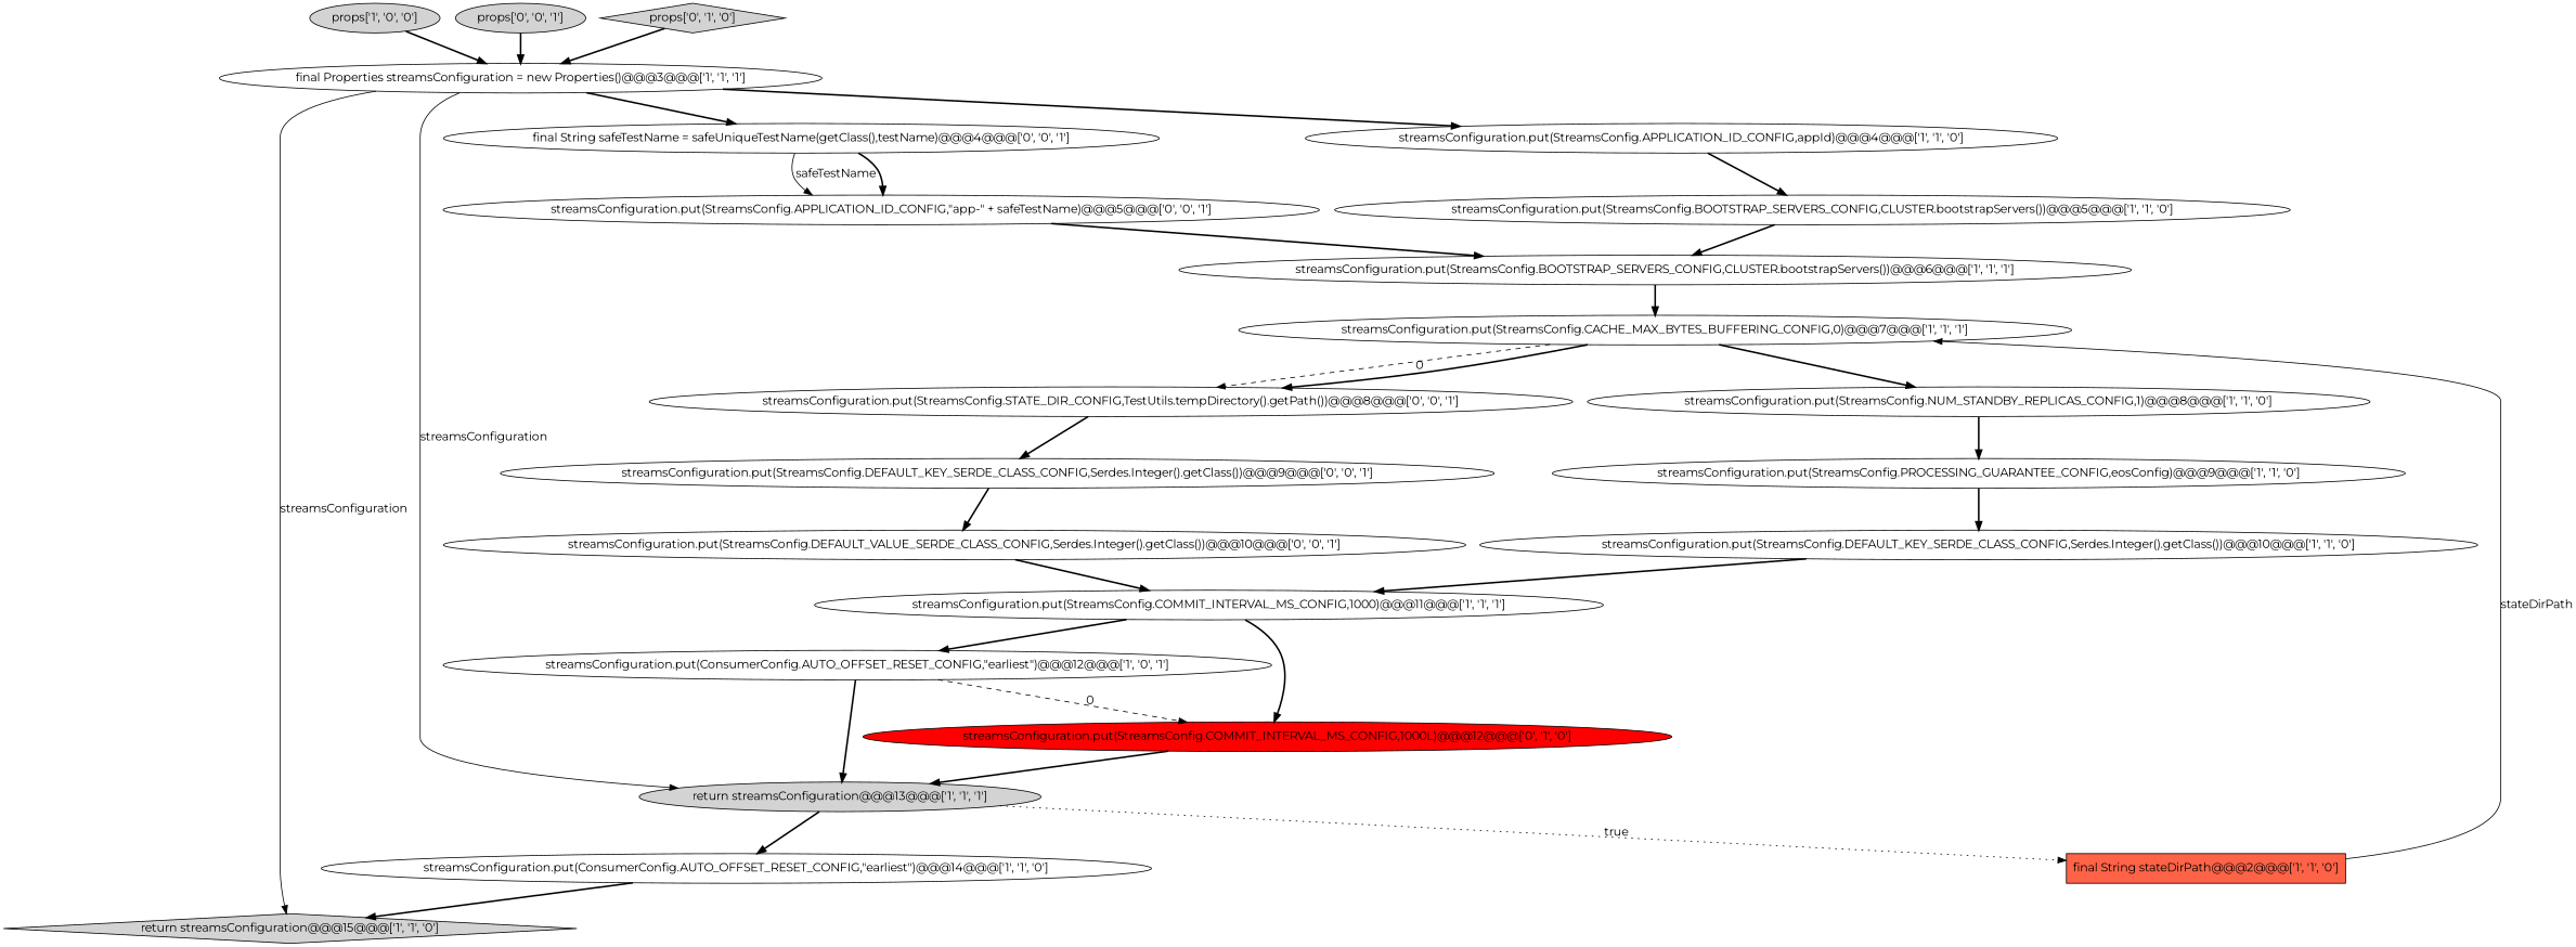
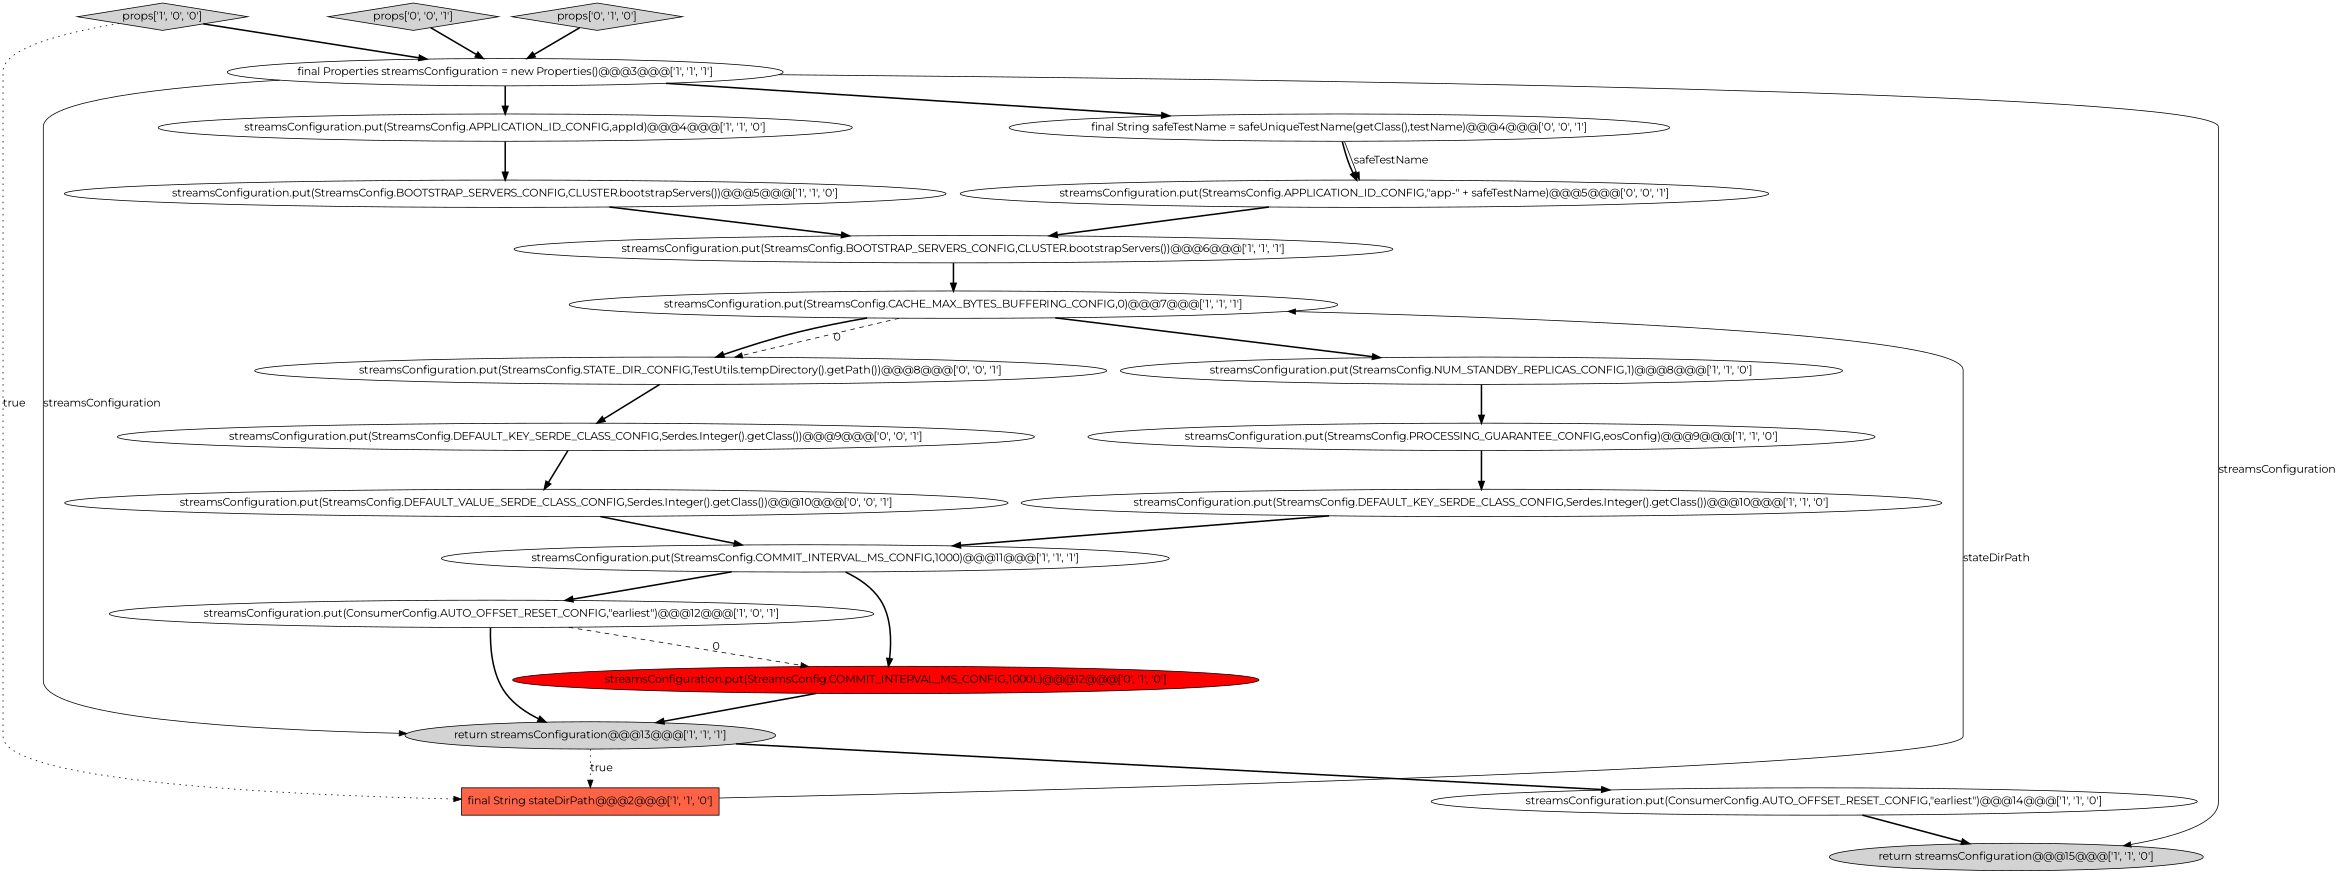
  digraph {
    fontname=Montserrat
    node [fillcolor=white fontname=Montserrat shape=ellipse style=filled]
    edge [fontname=Montserrat style=bold]
    n1 [label="final String safeTestName = safeUniqueTestName(getClass(),testName)@@@4@@@['0', '0', '1']"]
    n2 [label="streamsConfiguration.put(StreamsConfig.APPLICATION_ID_CONFIG,\"app-\" + safeTestName)@@@5@@@['0', '0', '1']"]
    n3 [label="streamsConfiguration.put(StreamsConfig.BOOTSTRAP_SERVERS_CONFIG,CLUSTER.bootstrapServers())@@@6@@@['1', '1', '1']"]
    n4 [label="streamsConfiguration.put(ConsumerConfig.AUTO_OFFSET_RESET_CONFIG,\"earliest\")@@@14@@@['1', '1', '0']"]
-   n5 [fillcolor=lightgray label="return streamsConfiguration@@@15@@@['1', '1', '0']" shape=diamond]
+   n5 [fillcolor=lightgray label="return streamsConfiguration@@@15@@@['1', '1', '0']"]
    n6 [label="streamsConfiguration.put(ConsumerConfig.AUTO_OFFSET_RESET_CONFIG,\"earliest\")@@@12@@@['1', '0', '1']"]
    n7 [fillcolor=lightgray label="return streamsConfiguration@@@13@@@['1', '1', '1']"]
    n8 [fillcolor=red label="streamsConfiguration.put(StreamsConfig.COMMIT_INTERVAL_MS_CONFIG,1000L)@@@12@@@['0', '1', '0']"]
    n9 [fillcolor=tomato label="final String stateDirPath@@@2@@@['1', '1', '0']" shape=box]
    n10 [label="streamsConfiguration.put(StreamsConfig.DEFAULT_VALUE_SERDE_CLASS_CONFIG,Serdes.Integer().getClass())@@@10@@@['0', '0', '1']"]
    n11 [label="streamsConfiguration.put(StreamsConfig.COMMIT_INTERVAL_MS_CONFIG,1000)@@@11@@@['1', '1', '1']"]
-   n12 [fillcolor=lightgray label="props['1', '0', '0']"]
+   n12 [fillcolor=lightgray label="props['1', '0', '0']" shape=diamond]
    n13 [label="final Properties streamsConfiguration = new Properties()@@@3@@@['1', '1', '1']"]
    n14 [label="streamsConfiguration.put(StreamsConfig.CACHE_MAX_BYTES_BUFFERING_CONFIG,0)@@@7@@@['1', '1', '1']"]
    n15 [label="streamsConfiguration.put(StreamsConfig.APPLICATION_ID_CONFIG,appId)@@@4@@@['1', '1', '0']"]
    n16 [label="streamsConfiguration.put(StreamsConfig.DEFAULT_KEY_SERDE_CLASS_CONFIG,Serdes.Integer().getClass())@@@10@@@['1', '1', '0']"]
    n17 [label="streamsConfiguration.put(StreamsConfig.STATE_DIR_CONFIG,TestUtils.tempDirectory().getPath())@@@8@@@['0', '0', '1']"]
    n18 [label="streamsConfiguration.put(StreamsConfig.NUM_STANDBY_REPLICAS_CONFIG,1)@@@8@@@['1', '1', '0']"]
    n19 [label="streamsConfiguration.put(StreamsConfig.BOOTSTRAP_SERVERS_CONFIG,CLUSTER.bootstrapServers())@@@5@@@['1', '1', '0']"]
    n20 [label="streamsConfiguration.put(StreamsConfig.DEFAULT_KEY_SERDE_CLASS_CONFIG,Serdes.Integer().getClass())@@@9@@@['0', '0', '1']"]
    n21 [label="streamsConfiguration.put(StreamsConfig.PROCESSING_GUARANTEE_CONFIG,eosConfig)@@@9@@@['1', '1', '0']"]
-   n22 [fillcolor=lightgray label="props['0', '0', '1']"]
+   n22 [fillcolor=lightgray label="props['0', '0', '1']" shape=diamond]
    n23 [fillcolor=lightgray label="props['0', '1', '0']" shape=diamond]
    n1 -> n2 [label=safeTestName style=solid]
    n1 -> n2
    n2 -> n3
    n3 -> n14
    n4 -> n5
    n6 -> n7
    n6 -> n8 [label=0 style=dashed]
    n7 -> n4
    n7 -> n9 [label=true style=dotted]
    n8 -> n7
    n9 -> n14 [label=stateDirPath style=solid]
    n10 -> n11
    n11 -> n6
    n11 -> n8
+   n12 -> n9 [label=true style=dotted]
    n12 -> n13
    n13 -> n1
    n13 -> n5 [label=streamsConfiguration style=solid]
    n13 -> n7 [label=streamsConfiguration style=solid]
    n13 -> n15
    n14 -> n17 [label=0 style=dashed]
    n14 -> n17
    n14 -> n18
    n15 -> n19
    n16 -> n11
    n17 -> n20
    n18 -> n21
    n19 -> n3
    n20 -> n10
    n21 -> n16
    n22 -> n13
    n23 -> n13
  }
